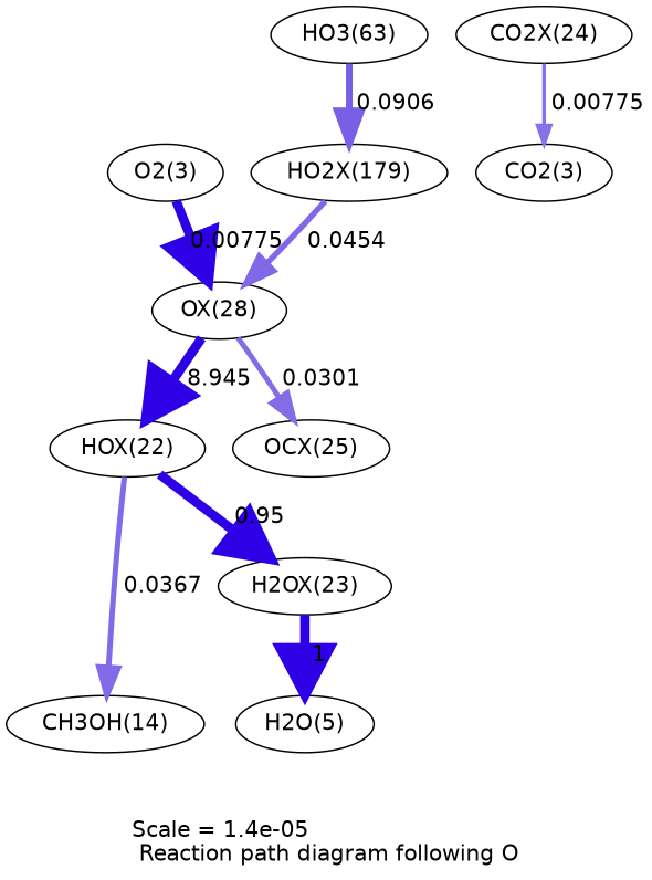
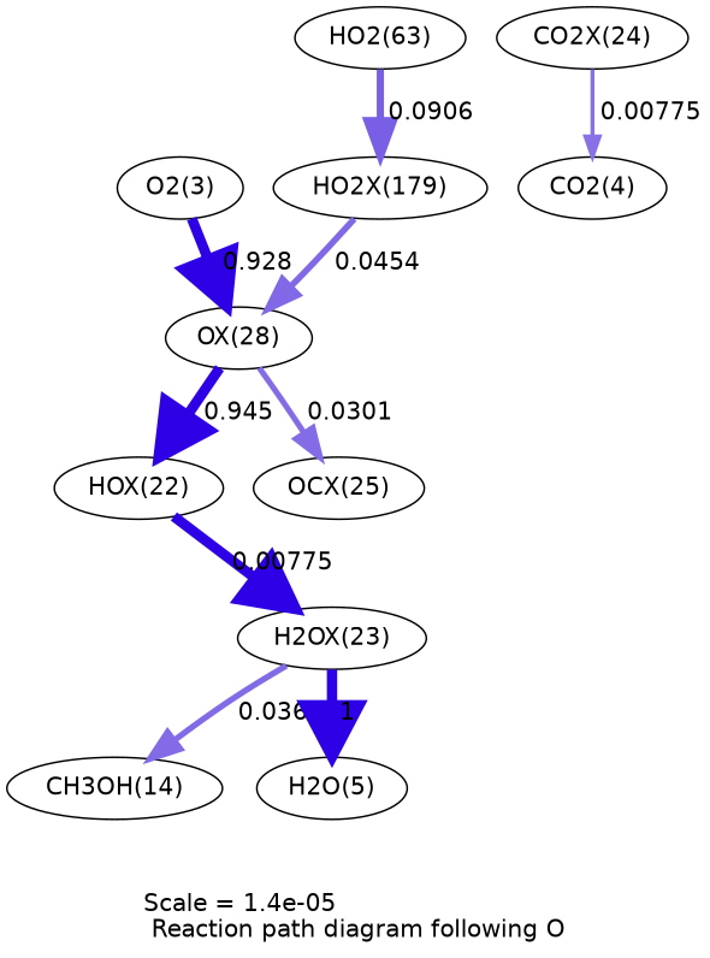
  digraph {
    fontname=Helvetica
    label="Scale = 1.4e-05\l Reaction path diagram following O"
    node [fontname=Helvetica]
    edge [arrowsize=2.98 fontname=Helvetica penwidth=5.96]
    n1 [label="O2(3)"]
    n2 [label="OX(28)"]
    n3 [label="HOX(22)"]
    n4 [label="OCX(25)"]
    n5 [label="CH3OH(14)"]
    n6 [label="H2OX(23)"]
    n7 [label="H2O(5)"]
    n8 [label="HO2X(179)"]
    n9 [label="CO2X(24)"]
-   n10 [label="CO2(3)"]
-   n11 [label="HO3(63)"]
-   n1 -> n2 [arrowsize=2.97 color="0.7, 1.43, 0.9" label=" 0.00775" penwidth=5.94]
-   n2 -> n3 [color="0.7, 1.44, 0.9" label=" 8.945"]
+   n10 [label="CO2(4)"]
+   n11 [label="HO2(63)"]
+   n1 -> n2 [arrowsize=2.97 color="0.7, 1.43, 0.9" label=" 0.928" penwidth=5.94]
+   n2 -> n3 [color="0.7, 1.44, 0.9" label=" 0.945"]
    n2 -> n4 [arrowsize=1.68 color="0.7, 0.53, 0.9" label=" 0.0301" penwidth=3.35]
-   n3 -> n5 [arrowsize=1.75 color="0.7, 0.537, 0.9" label=" 0.0367" penwidth=3.51]
-   n3 -> n6 [color="0.7, 1.45, 0.9" label=" 0.95"]
+   n6 -> n5 [arrowsize=1.75 color="0.7, 0.537, 0.9" label=" 0.0367" penwidth=3.51]
+   n3 -> n6 [color="0.7, 1.45, 0.9" label=" 0.00775"]
    n6 -> n7 [arrowsize=3 color="0.7, 1.5, 0.9" label=" 1" penwidth=6]
    n8 -> n2 [arrowsize=1.83 color="0.7, 0.545, 0.9" label=" 0.0454" penwidth=3.67]
    n9 -> n10 [arrowsize=1.17 color="0.7, 0.508, 0.9" label=" 0.00775" penwidth=2.33]
    n11 -> n8 [arrowsize=2.09 color="0.7, 0.591, 0.9" label=" 0.0906" penwidth=4.19]
  }
